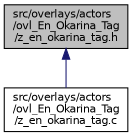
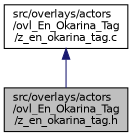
  digraph {
    node [color=black fontname=Helvetica fontsize=10 shape=record style=filled]
    n1 [fillcolor=grey75 fontcolor=black height=0.2 label="src/overlays/actors\l/ovl_En_Okarina_Tag\l/z_en_okarina_tag.h" width=0.4]
    n2 [fillcolor=white height=0.2 label="src/overlays/actors\l/ovl_En_Okarina_Tag\l/z_en_okarina_tag.c" width=0.4]
-   n1 -> n2 [color=midnightblue dir=back fontname=Helvetica fontsize=10 labelfontname=Helvetica labelfontsize=10 style=solid]
+   n2 -> n1 [color=midnightblue dir=back fontname=Helvetica fontsize=10 labelfontname=Helvetica labelfontsize=10 style=solid]
  }
